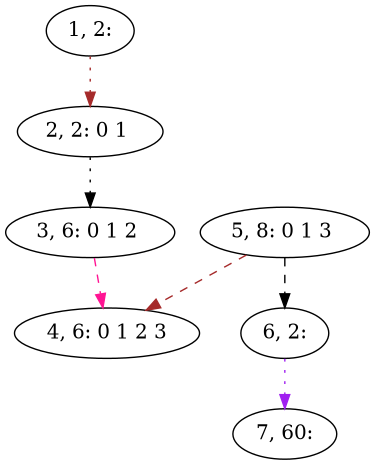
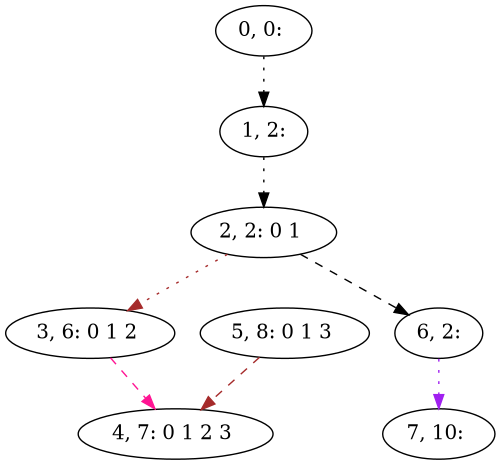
  digraph {
    edge [color=brown style=dotted]
+   n1 [label="0, 0: "]
    n2 [label="1, 2:"]
    n3 [label="2, 2: 0 1 "]
    n4 [label="3, 6: 0 1 2 "]
-   n5 [label="4, 6: 0 1 2 3"]
+   n5 [label="4, 7: 0 1 2 3 "]
    n6 [label="5, 8: 0 1 3 "]
    n7 [label="6, 2:"]
-   n8 [label="7, 60:"]
-   n2 -> n3
-   n3 -> n4 [color=black]
+   n8 [label="7, 10: "]
+   n1 -> n2 [color=black]
+   n2 -> n3 [color=black]
+   n3 -> n4
    n4 -> n5 [color=deeppink style=dashed]
    n6 -> n5 [style=dashed]
-   n6 -> n7 [color=black style=dashed]
+   n3 -> n7 [color=black style=dashed]
    n7 -> n8 [color=purple]
  }
